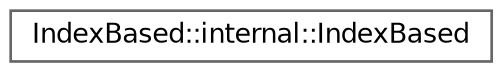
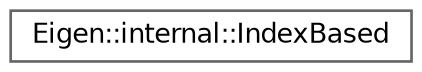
  digraph {
    rankdir=LR
-   n1 [color=grey40 fillcolor=white fontname=Helvetica fontsize=10 height=0.2 label="IndexBased::internal::IndexBased" shape=box style=filled width=0.4]
+   n1 [color=grey40 fillcolor=white fontname=Helvetica fontsize=10 height=0.2 label="Eigen::internal::IndexBased" shape=box style=filled width=0.4]
  }
